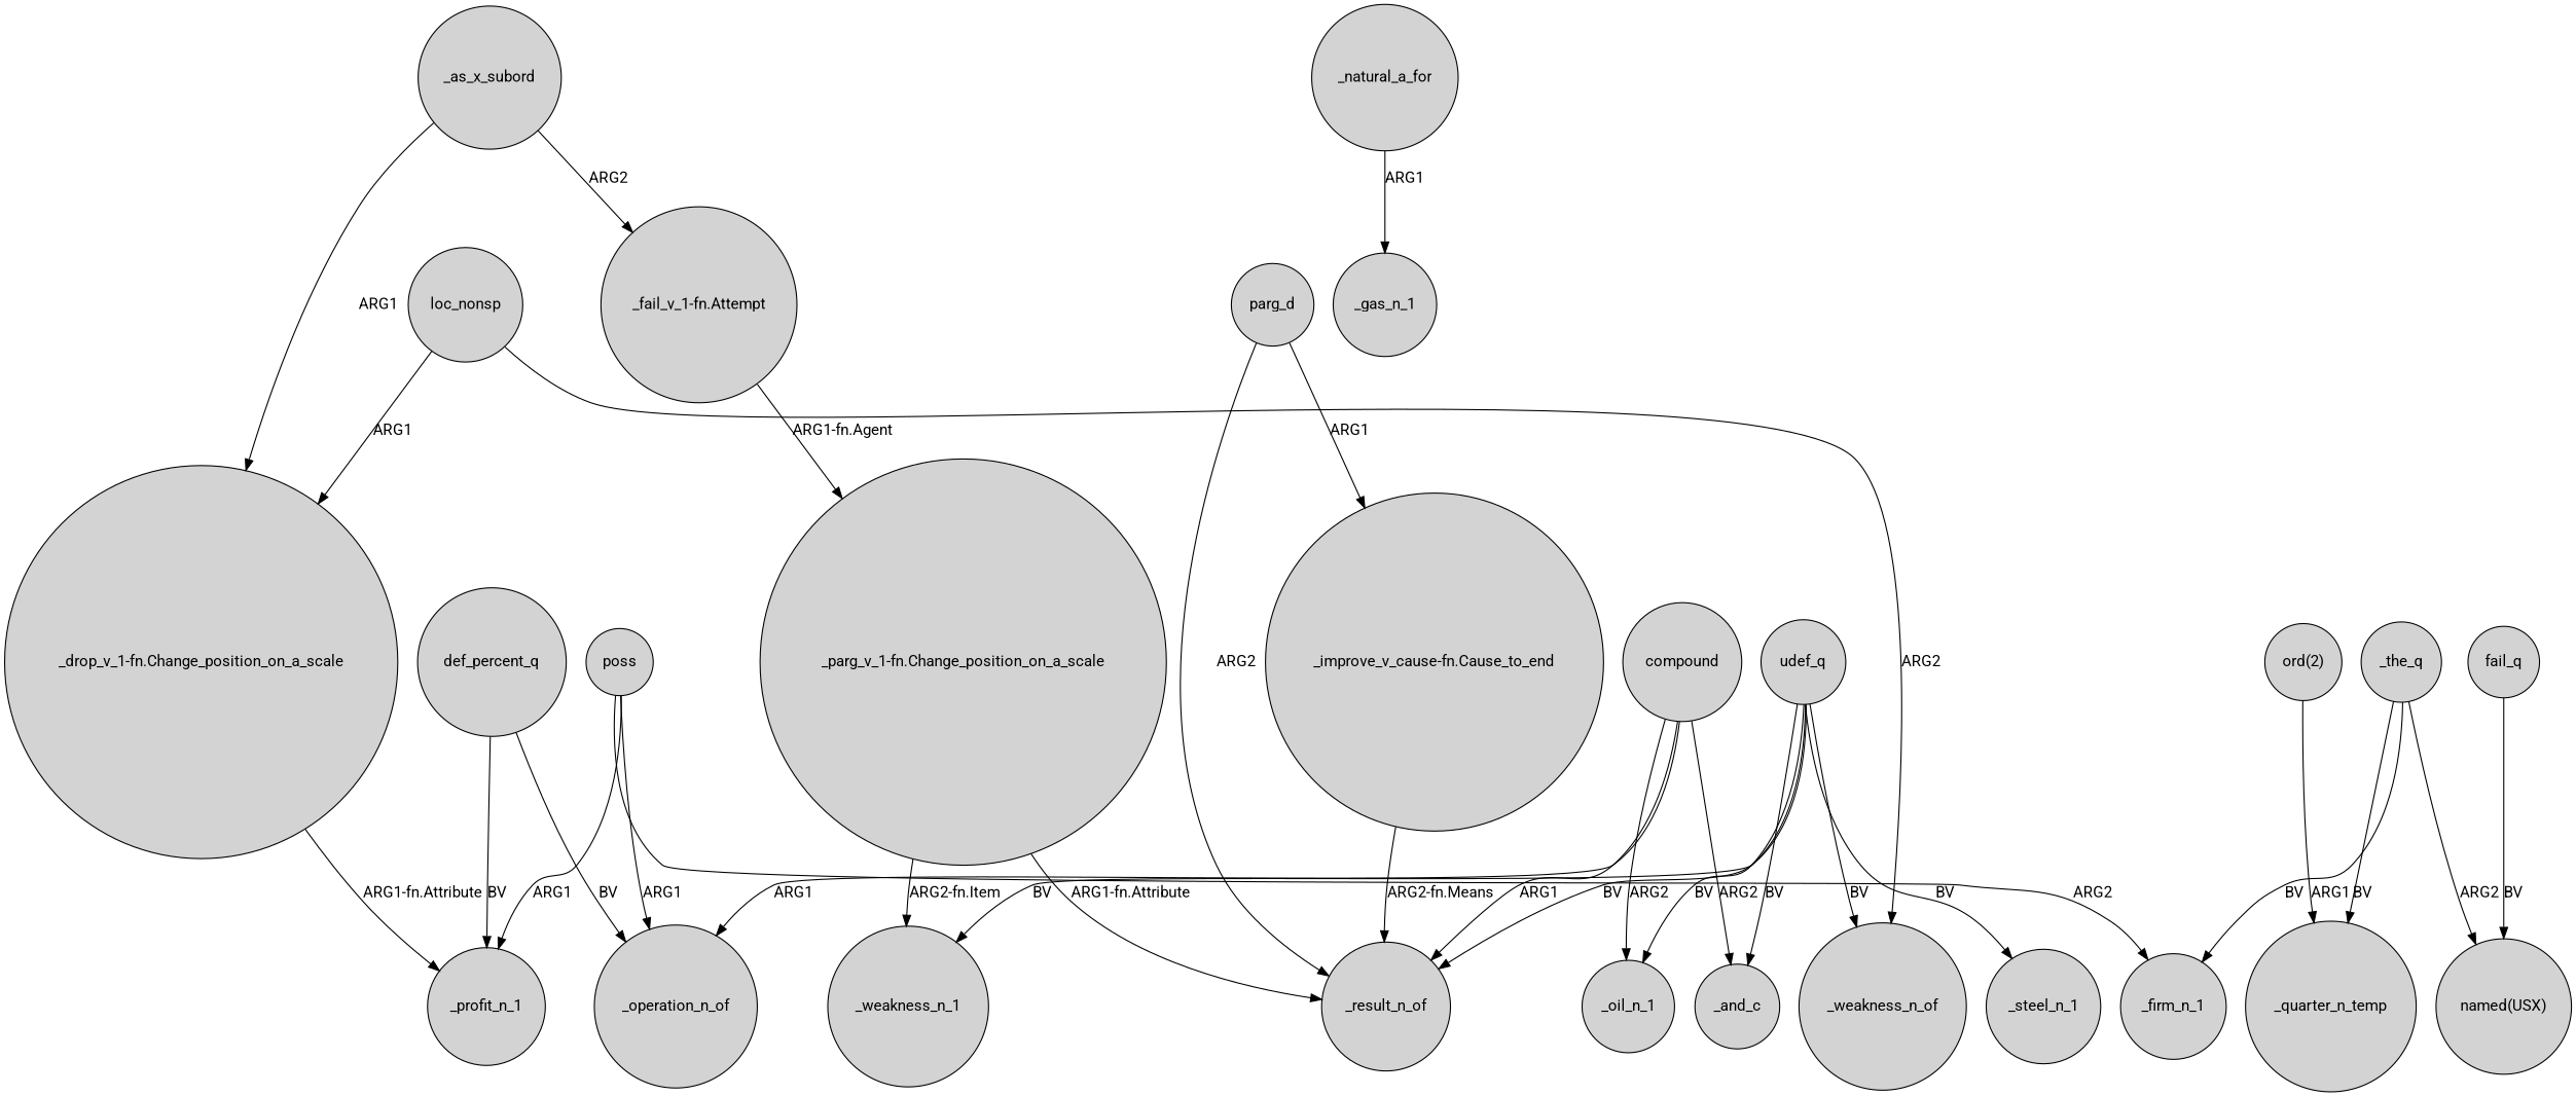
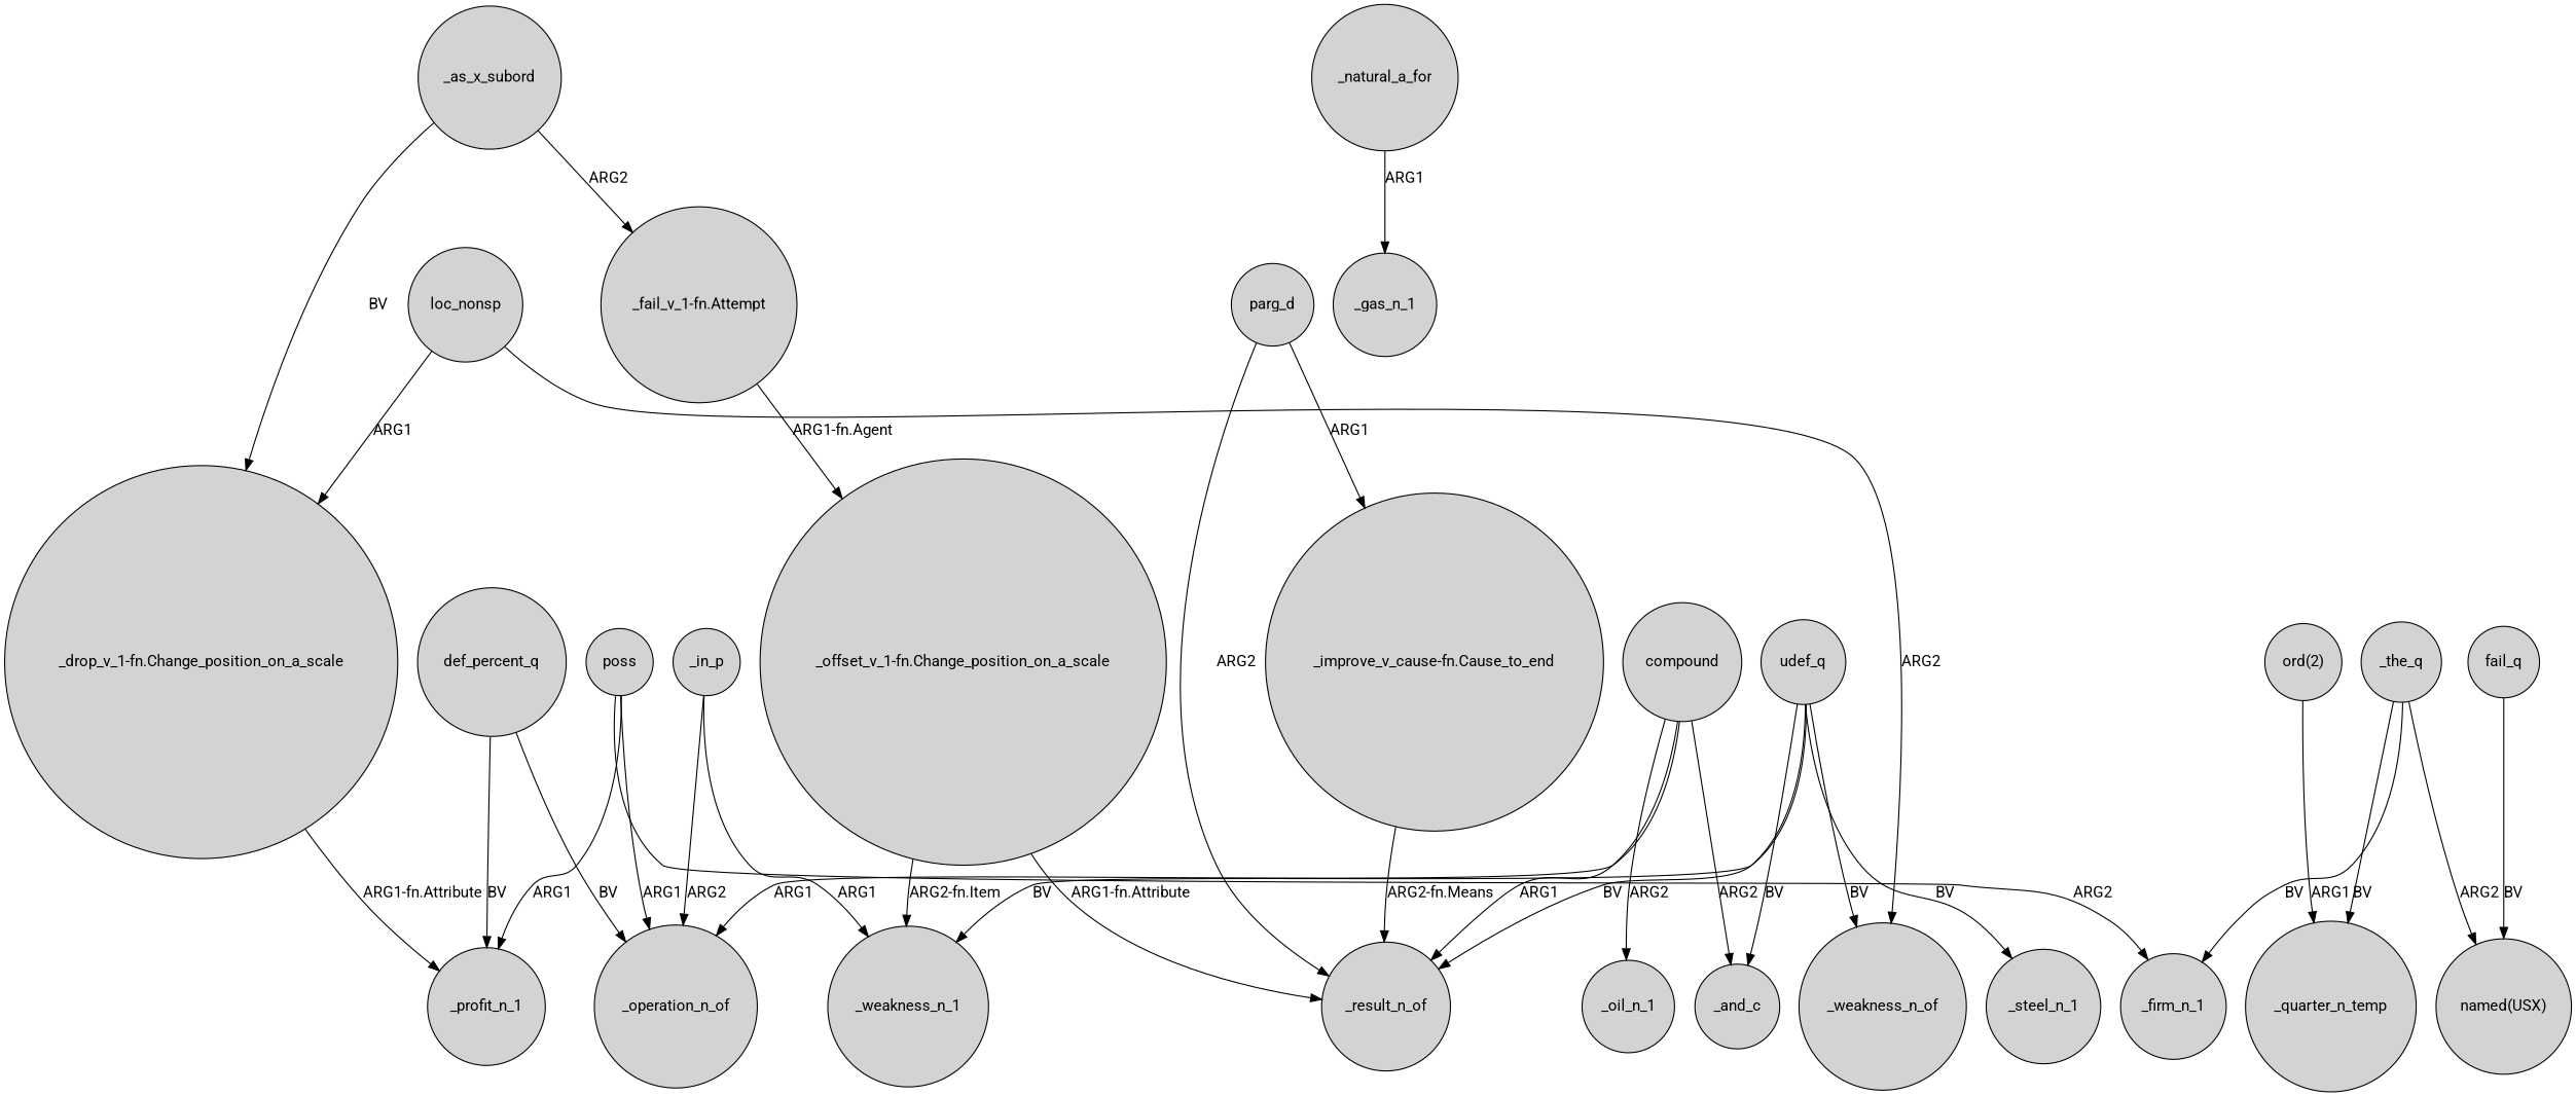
  digraph {
    fontname=Roboto
    node [fontname=Roboto shape=circle style=filled]
    edge [fontname=Roboto]
    _as_x_subord
    "_drop_v_1-fn.Change_position_on_a_scale"
    "_fail_v_1-fn.Attempt"
    _profit_n_1
-   "_offset_v_1-fn.Change_position_on_a_scale" [label="_parg_v_1-fn.Change_position_on_a_scale"]
+   "_offset_v_1-fn.Change_position_on_a_scale"
    n6 [label=def_percent_q]
    _operation_n_of
+   _in_p
    _weakness_n_1
    n10 [label="ord(2)"]
    _quarter_n_temp
    parg_d
    _result_n_of
    "_improve_v_cause-fn.Cause_to_end"
    udef_q
    _oil_n_1
    n17 [label=_weakness_n_of]
    _and_c
    _steel_n_1
    loc_nonsp
    _the_q
    _firm_n_1
    "named(USX)"
    poss
    compound
    _natural_a_for
    _gas_n_1
    n28 [label=fail_q]
-   _as_x_subord -> "_drop_v_1-fn.Change_position_on_a_scale" [label=ARG1]
+   _as_x_subord -> "_drop_v_1-fn.Change_position_on_a_scale" [label=BV]
    _as_x_subord -> "_fail_v_1-fn.Attempt" [label=ARG2]
    "_drop_v_1-fn.Change_position_on_a_scale" -> _profit_n_1 [label="ARG1-fn.Attribute"]
    "_fail_v_1-fn.Attempt" -> "_offset_v_1-fn.Change_position_on_a_scale" [label="ARG1-fn.Agent"]
    "_offset_v_1-fn.Change_position_on_a_scale" -> _weakness_n_1 [label="ARG2-fn.Item"]
    "_offset_v_1-fn.Change_position_on_a_scale" -> _result_n_of [label="ARG1-fn.Attribute"]
    n6 -> _profit_n_1 [label=BV]
    n6 -> _operation_n_of [label=BV]
+   _in_p -> _operation_n_of [label=ARG2]
+   _in_p -> _weakness_n_1 [label=ARG1]
    n10 -> _quarter_n_temp [label=ARG1]
    parg_d -> _result_n_of [label=ARG2]
    parg_d -> "_improve_v_cause-fn.Cause_to_end" [label=ARG1]
    "_improve_v_cause-fn.Cause_to_end" -> _result_n_of [label="ARG2-fn.Means"]
    udef_q -> _weakness_n_1 [label=BV]
    udef_q -> _result_n_of [label=BV]
-   udef_q -> _oil_n_1 [label=BV]
    udef_q -> n17 [label=BV]
    udef_q -> _and_c [label=BV]
    udef_q -> _steel_n_1 [label=BV]
    loc_nonsp -> "_drop_v_1-fn.Change_position_on_a_scale" [label=ARG1]
    loc_nonsp -> n17 [label=ARG2]
    _the_q -> _quarter_n_temp [label=BV]
    _the_q -> _firm_n_1 [label=BV]
    _the_q -> "named(USX)" [label=ARG2]
    poss -> _profit_n_1 [label=ARG1]
    poss -> _operation_n_of [label=ARG1]
    poss -> _firm_n_1 [label=ARG2]
    compound -> _operation_n_of [label=ARG1]
    compound -> _result_n_of [label=ARG1]
    compound -> _oil_n_1 [label=ARG2]
    compound -> _and_c [label=ARG2]
    _natural_a_for -> _gas_n_1 [label=ARG1]
    n28 -> "named(USX)" [label=BV]
  }
